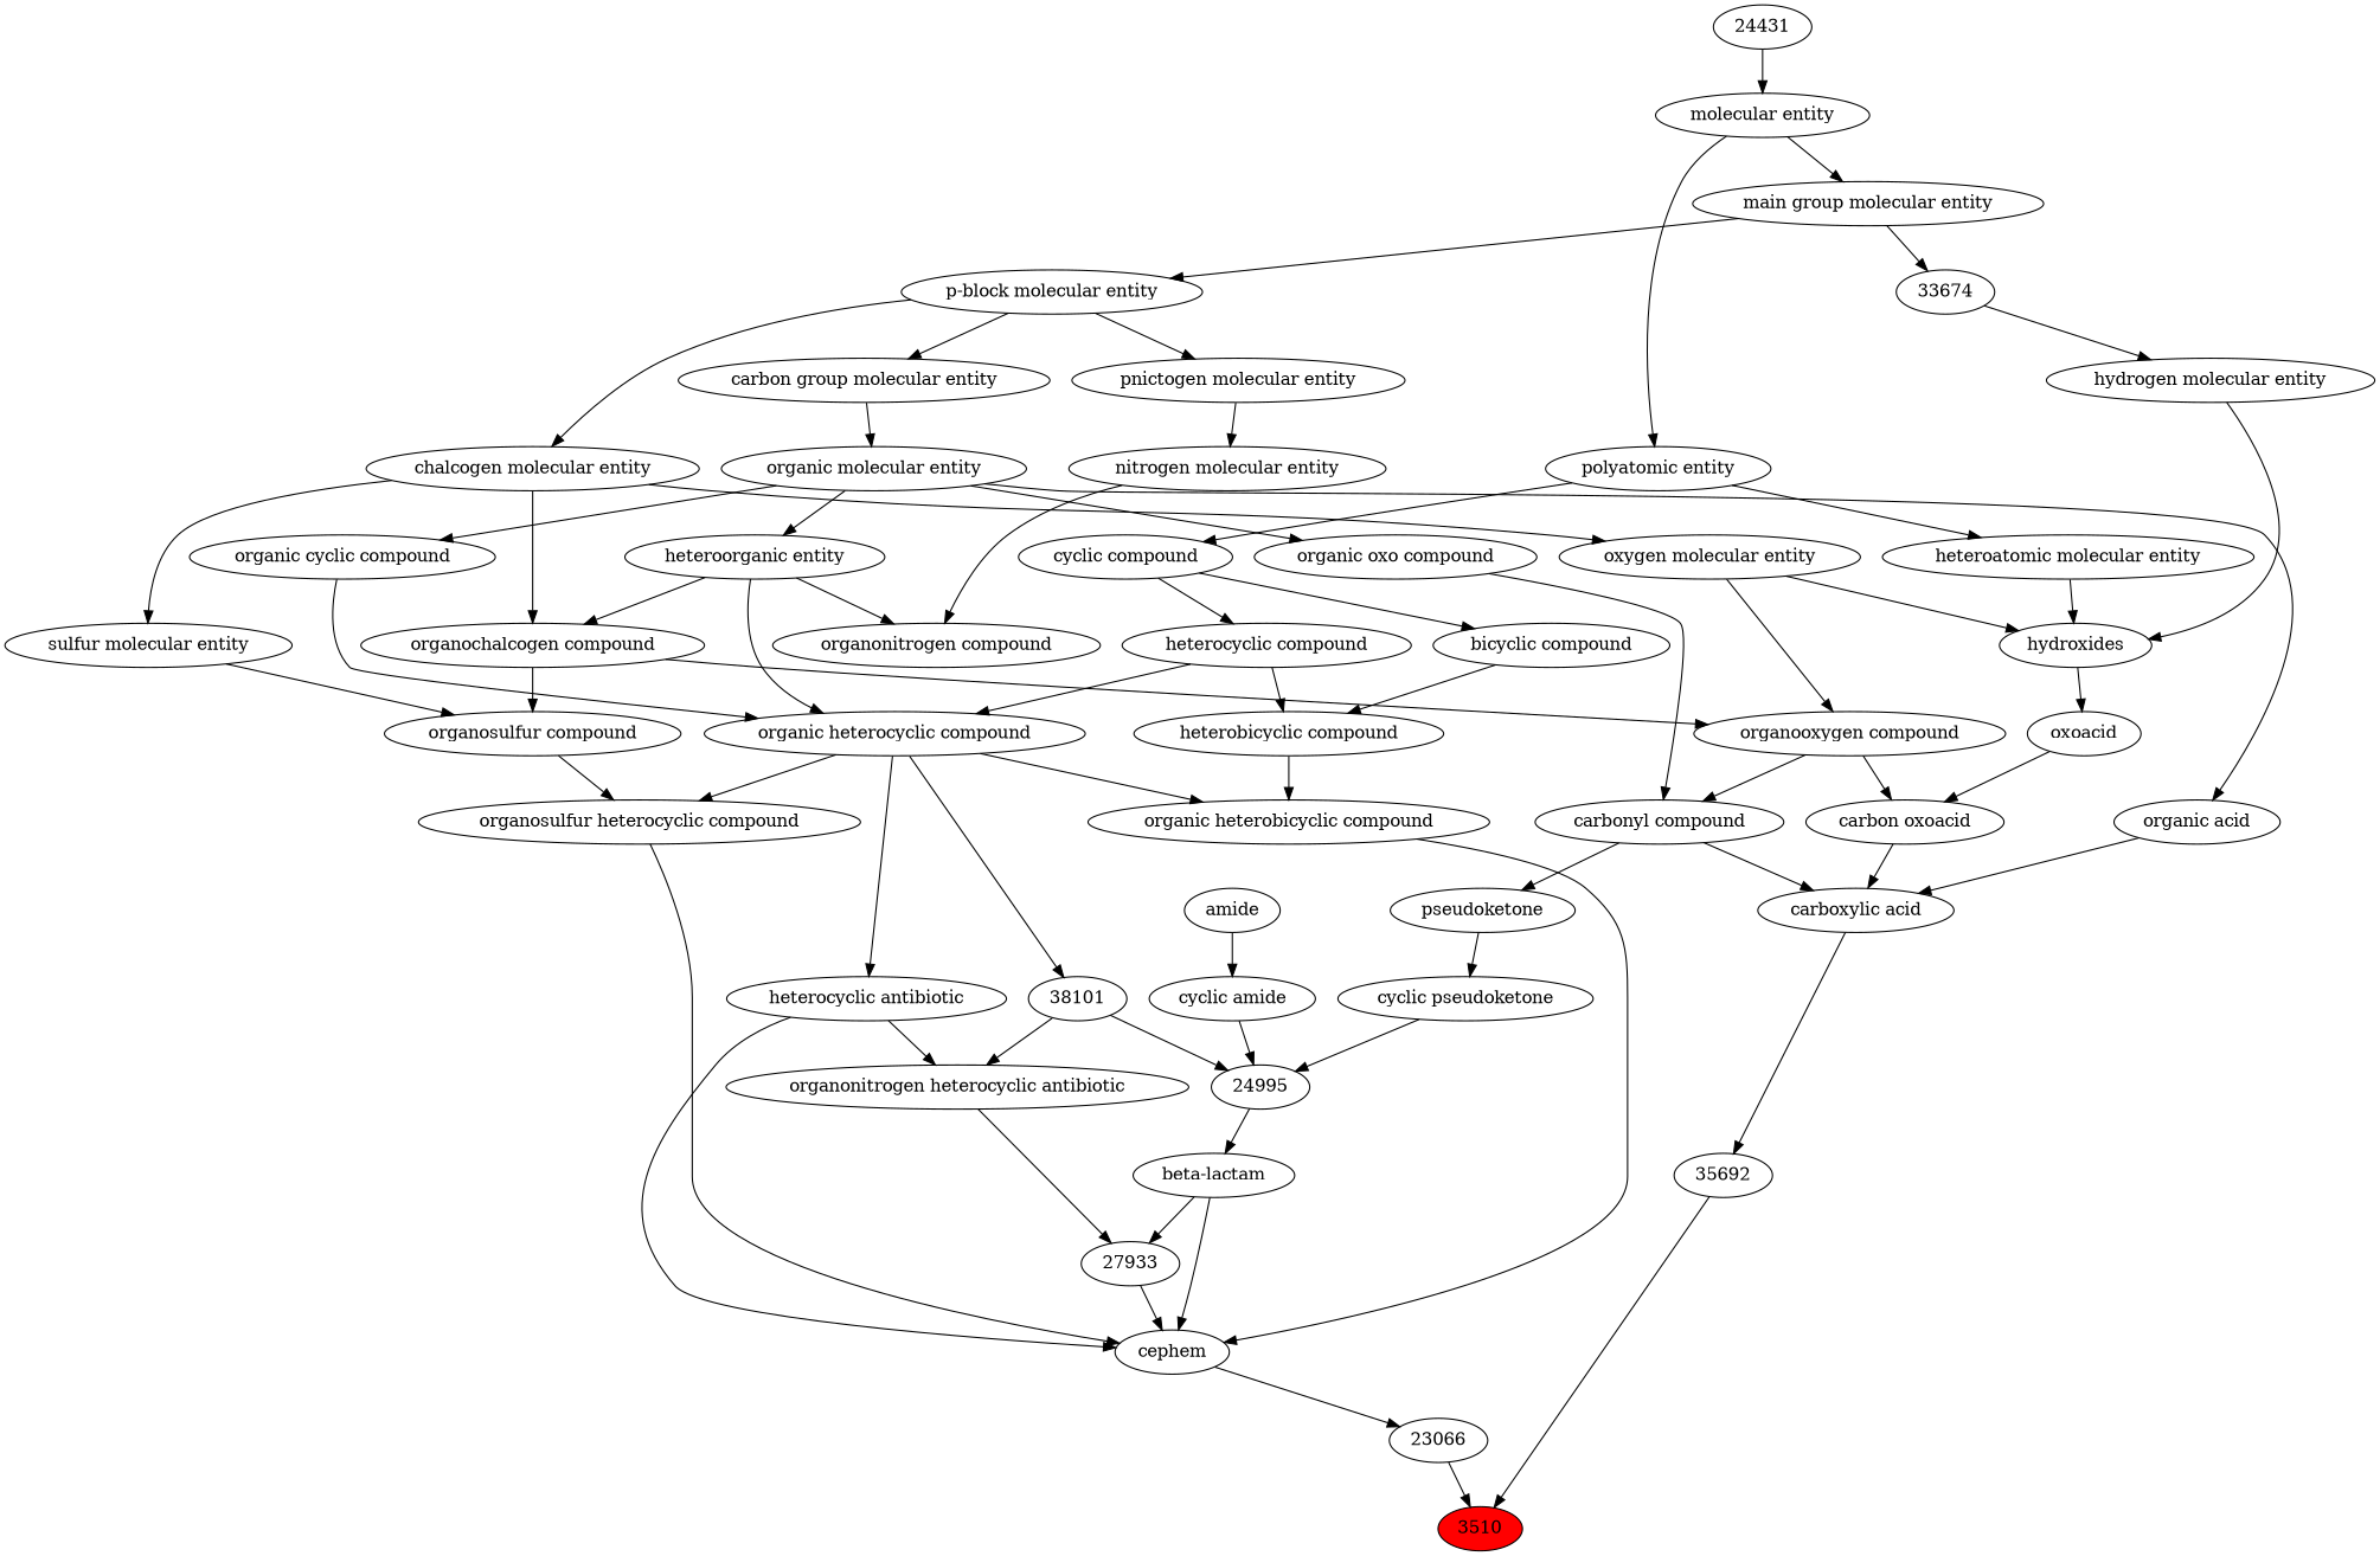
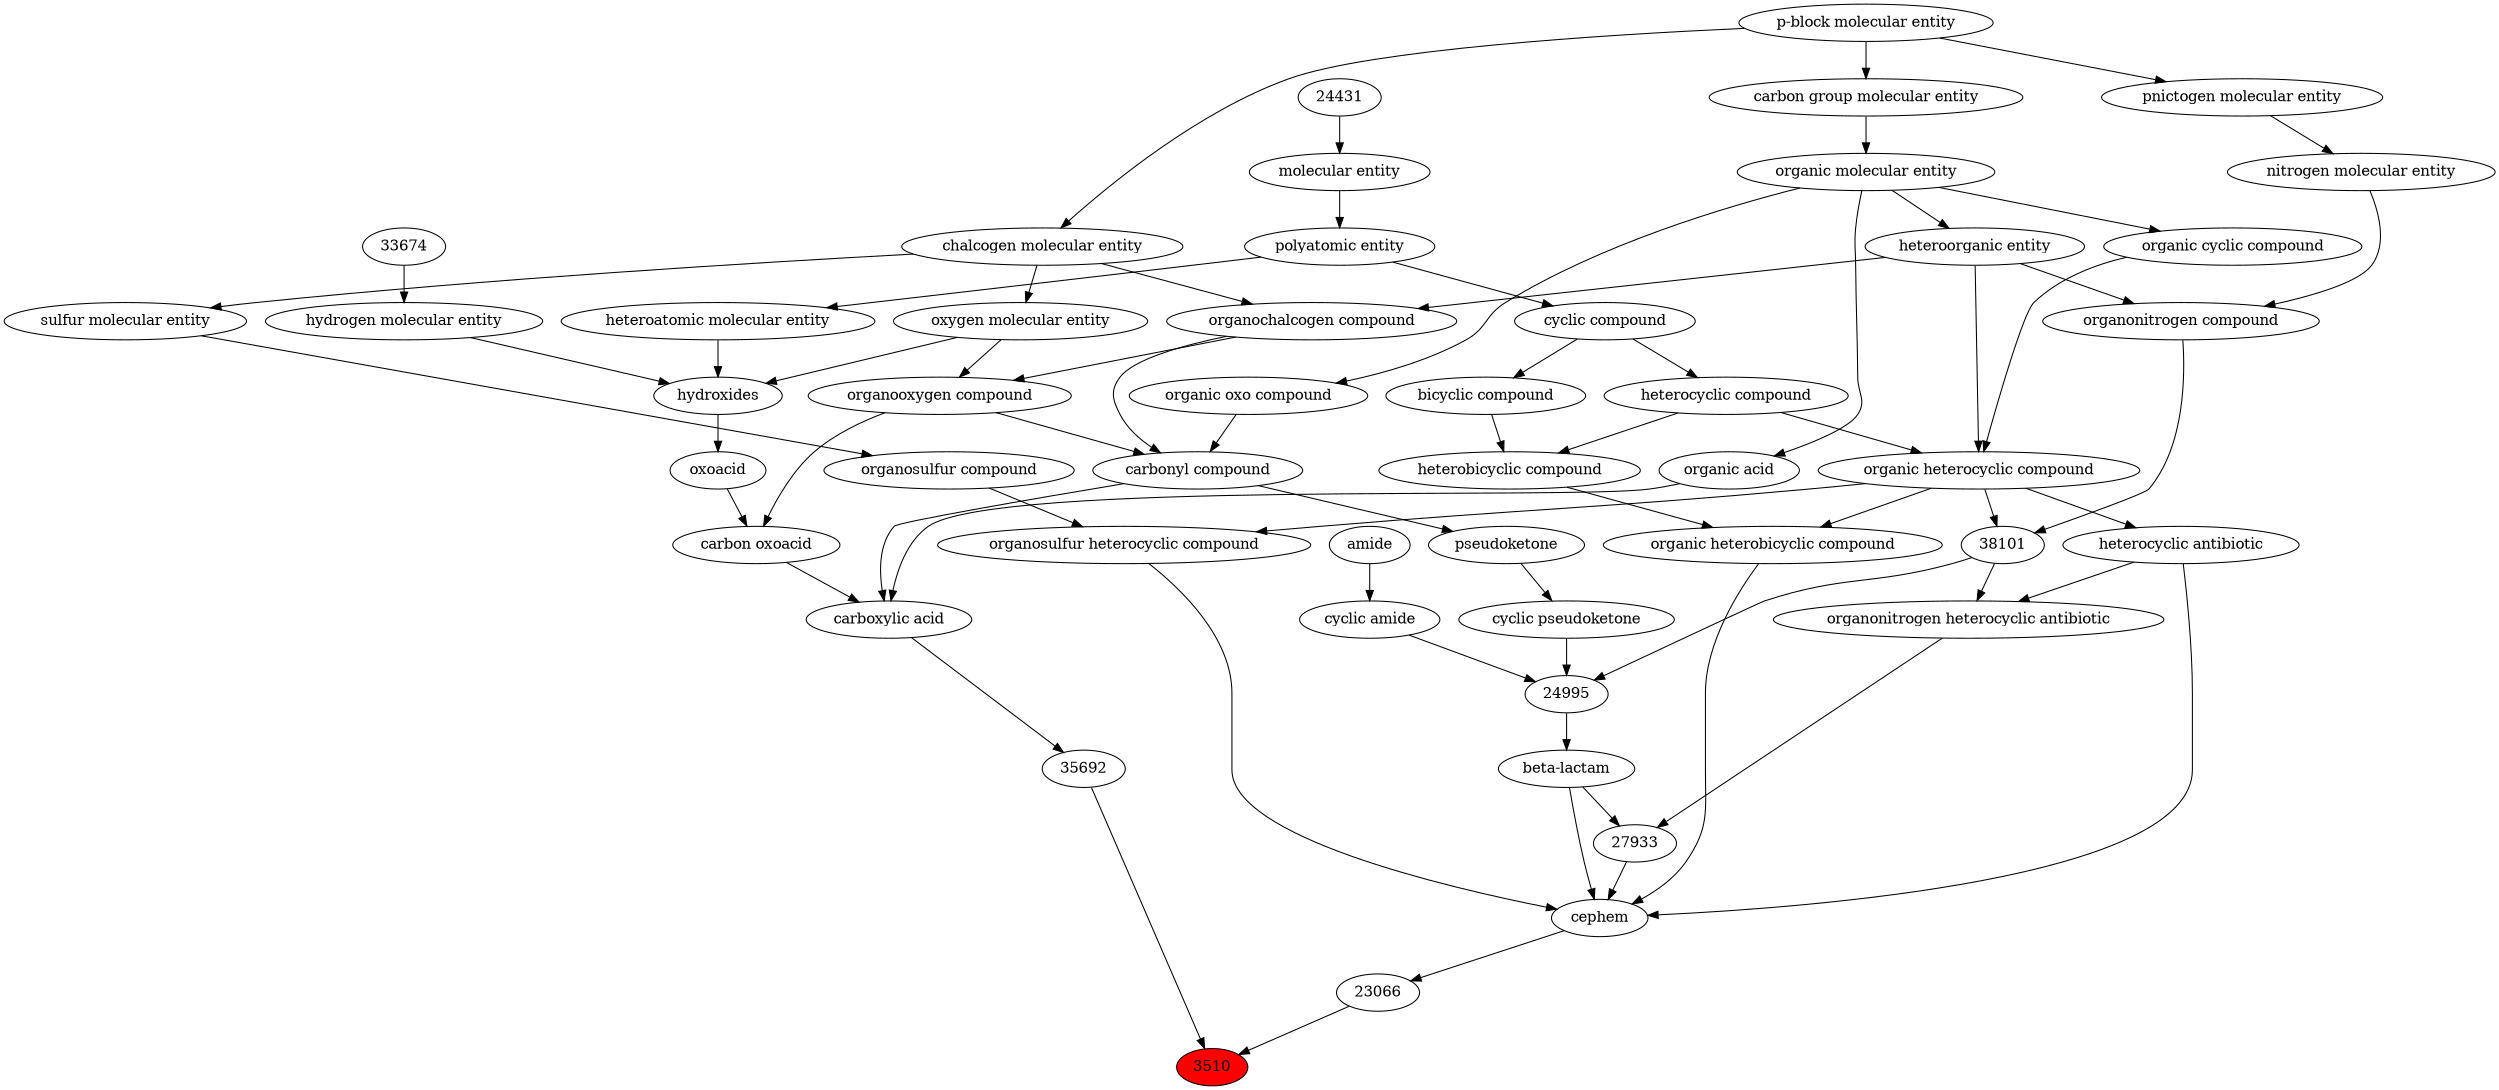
  digraph {
    n1 [fillcolor=red label=3510 style=filled]
    n2 [label=23066]
    n3 [label=35692]
    n4 [label=cephem]
    n5 [label="carboxylic acid"]
    n6 [label="organic heterobicyclic compound"]
    n7 [label=38101]
    n8 [label="organonitrogen heterocyclic antibiotic"]
    n9 [label=24995]
    n10 [label=27933]
    n11 [label="beta-lactam"]
    n12 [label="organosulfur heterocyclic compound"]
    n13 [label="carbonyl compound"]
    n14 [label=pseudoketone]
    n15 [label="cyclic pseudoketone"]
    n16 [label="carbon oxoacid"]
    n17 [label="organic acid"]
    n18 [label="heterobicyclic compound"]
    n19 [label="organic heterocyclic compound"]
    n20 [label="heterocyclic antibiotic"]
    n21 [label="organonitrogen compound"]
    n22 [label="organosulfur compound"]
    n23 [label="organic oxo compound"]
    n24 [label="organooxygen compound"]
    n25 [label=oxoacid]
    n26 [label="organic molecular entity"]
    n27 [label="heteroorganic entity"]
    n28 [label="organic cyclic compound"]
    n29 [label="organochalcogen compound"]
    n30 [label="bicyclic compound"]
    n31 [label="heterocyclic compound"]
    n32 [label="nitrogen molecular entity"]
    n33 [label=amide]
    n34 [label="cyclic amide"]
    n35 [label="sulfur molecular entity"]
    n36 [label="oxygen molecular entity"]
    n37 [label=hydroxides]
    n38 [label="carbon group molecular entity"]
    n39 [label="cyclic compound"]
    n40 [label="pnictogen molecular entity"]
    n41 [label="chalcogen molecular entity"]
    n42 [label="hydrogen molecular entity"]
    n43 [label="heteroatomic molecular entity"]
    n44 [label="p-block molecular entity"]
    n45 [label="polyatomic entity"]
    n46 [label=33674]
-   n47 [label="main group molecular entity"]
    n48 [label="molecular entity"]
    n49 [label=24431]
    n2 -> n1
    n3 -> n1
    n4 -> n2
    n5 -> n3
    n6 -> n4
    n7 -> n8
    n7 -> n9
    n8 -> n10
    n9 -> n11
    n10 -> n4
    n11 -> n4
    n11 -> n10
    n12 -> n4
    n13 -> n5
    n13 -> n14
    n14 -> n15
    n15 -> n9
    n16 -> n5
    n17 -> n5
    n18 -> n6
    n19 -> n6
    n19 -> n7
    n19 -> n12
    n19 -> n20
    n20 -> n4
    n20 -> n8
+   n21 -> n7
    n22 -> n12
    n23 -> n13
    n24 -> n13
    n24 -> n16
    n25 -> n16
    n26 -> n17
    n26 -> n23
    n26 -> n27
    n26 -> n28
    n27 -> n19
    n27 -> n21
    n27 -> n29
    n28 -> n19
-   n29 -> n22
+   n29 -> n13
    n29 -> n24
    n30 -> n18
    n31 -> n18
    n31 -> n19
    n32 -> n21
    n33 -> n34
    n34 -> n9
    n35 -> n22
    n36 -> n24
    n36 -> n37
    n37 -> n25
    n38 -> n26
    n39 -> n30
    n39 -> n31
    n40 -> n32
    n41 -> n29
    n41 -> n35
    n41 -> n36
    n42 -> n37
    n43 -> n37
    n44 -> n38
    n44 -> n40
    n44 -> n41
    n45 -> n39
    n45 -> n43
    n46 -> n42
-   n47 -> n44
-   n47 -> n46
    n48 -> n45
-   n48 -> n47
    n49 -> n48
  }
